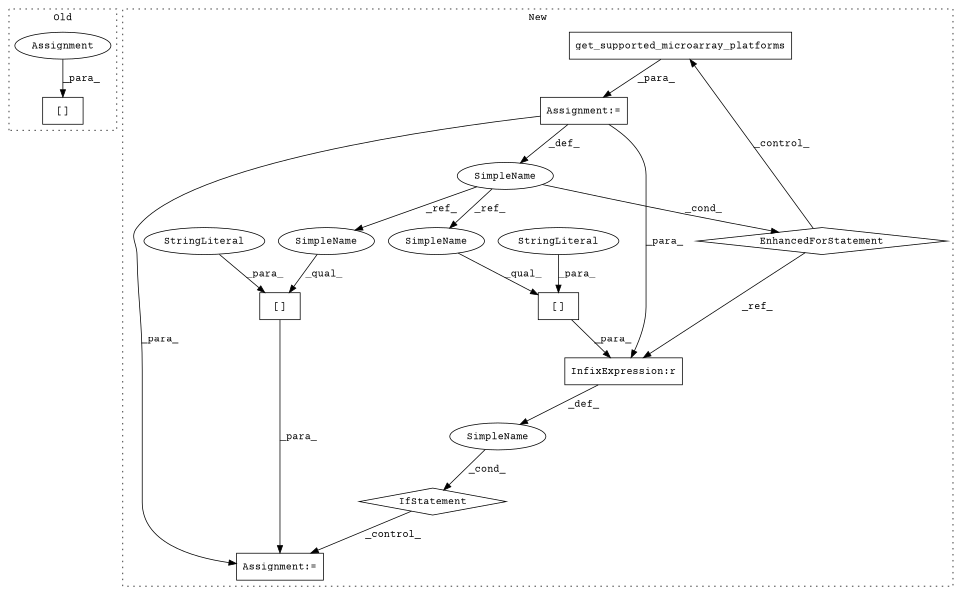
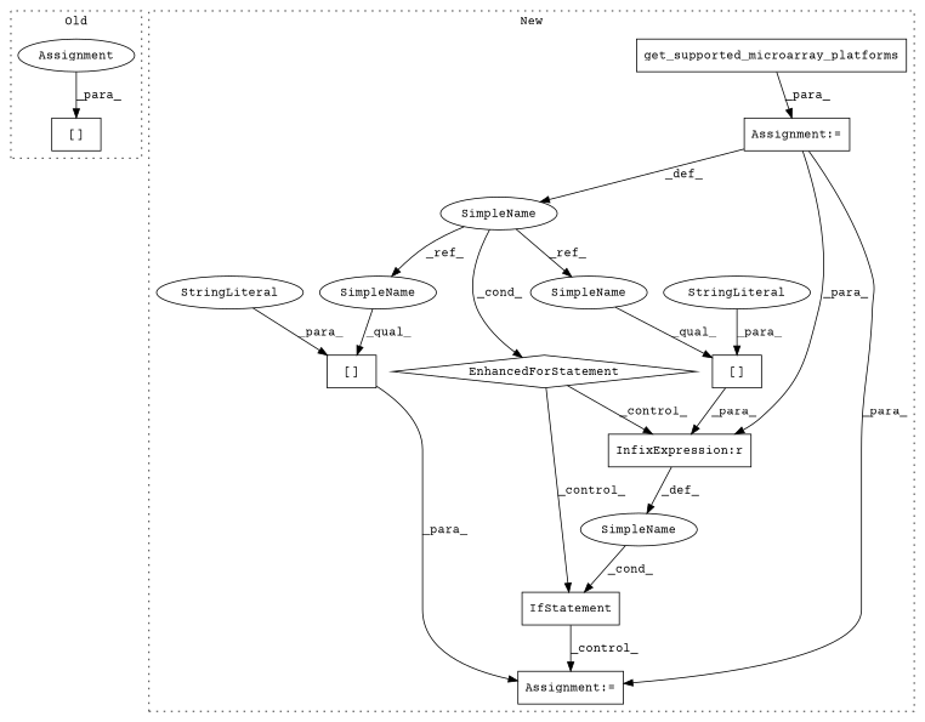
  digraph {
    fontname="Courier Prime"
    node [a=42 fontname="Courier Prime" l=8 s="6198,6322" shape=box]
    edge [fontname="Courier Prime"]
    n1 [a=2 l="49,1" label="[]" s="3826,3876"]
    n2 [a=34 l=1 label=Assignment s=3875 shape=ellipse]
    n3 [a=32 l=36 label=get_supported_microarray_platforms s=6286]
    n4 [a=2 l="9,1" label="[]" s="6436,6465"]
    n5 [label=SimpleName s=6275 shape=ellipse]
    n6 [a=70 l="65,2" label=EnhancedForStatement shape=diamond]
    n7 [a=2 l="9,1" label="[]" s="6342,6371"]
    n8 [a=27 l=4 label="InfixExpression:r" s=6372]
    n9 [a=45 l=20 label=StringLiteral s=6445 shape=ellipse]
    n10 [a=45 l=20 label=StringLiteral s=6351 shape=ellipse]
-   n11 [a=25 l="4,2" label=IfStatement s="6338,6394" shape=diamond]
+   n11 [a=25 l="4,2" label=IfStatement s="6338,6394"]
    n12 [label=SimpleName shape=ellipse l="" s=""]
    n13 [a=7 l=1 label="Assignment:=" s=6435]
    n14 [a=7 l="65,2" label="Assignment:="]
    n15 [label=SimpleName s=6342 shape=ellipse]
    n16 [label=SimpleName s=6436 shape=ellipse]
    subgraph cluster_1 {
      label=Old
      style=dotted
      n1
      n2
    }
    subgraph cluster_2 {
      label=New
      style=dotted
      n3
      n4
      n5
      n6
      n7
      n8
      n9
      n10
      n11
      n12
      n13
      n14
      n15
      n16
    }
    n2 -> n1 [label=_para_]
    n3 -> n14 [label=_para_]
    n4 -> n13 [label=_para_]
    n5 -> n6 [label=_cond_]
    n5 -> n15 [label=_ref_]
    n5 -> n16 [label=_ref_]
-   n6 -> n8 [label=_ref_]
-   n6 -> n3 [label=_control_]
+   n6 -> n8 [label=_control_]
+   n6 -> n11 [label=_control_]
    n7 -> n8 [label=_para_]
    n8 -> n12 [label=_def_]
    n9 -> n4 [label=_para_]
    n10 -> n7 [label=_para_]
    n11 -> n13 [label=_control_]
    n12 -> n11 [label=_cond_]
    n14 -> n5 [label=_def_]
    n14 -> n8 [label=_para_]
    n14 -> n13 [label=_para_]
    n15 -> n7 [label=_qual_]
    n16 -> n4 [label=_qual_]
  }
